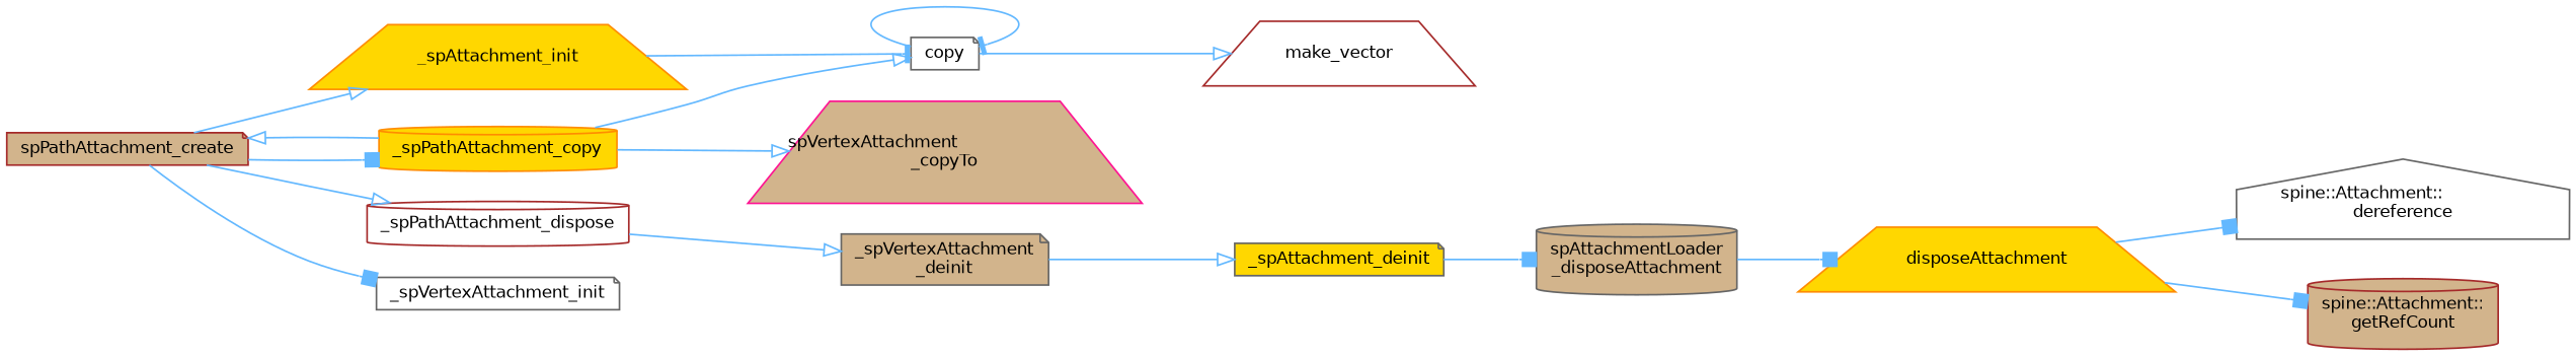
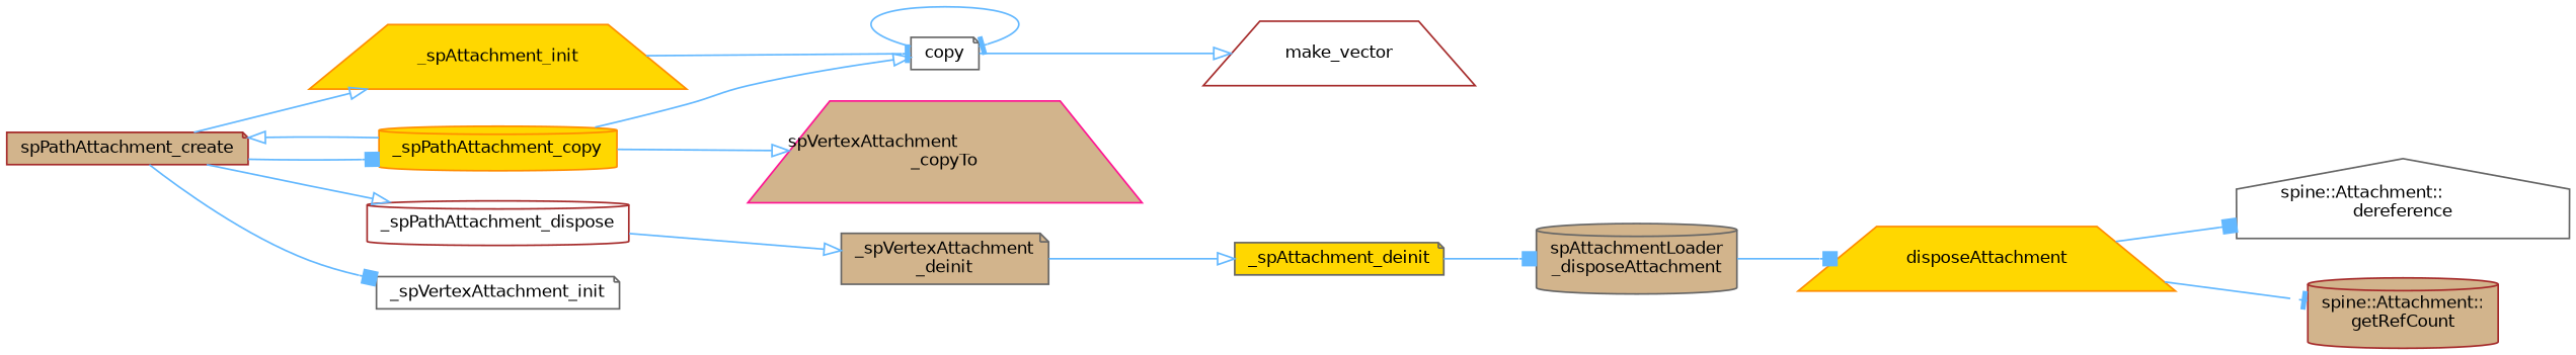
  digraph {
    rankdir=LR
    node [color=gray40 fillcolor=tan fontname=Helvetica fontsize=10 shape=note style=filled]
    edge [arrowhead=onormal color=steelblue1 fontname=Helvetica fontsize=10 labelfontname=Helvetica labelfontsize=10 style=solid]
    n1 [color=brown fontcolor=black height=0.2 label=spPathAttachment_create width=0.4]
    n2 [color=darkorange fillcolor=gold height=0.2 label=_spAttachment_init shape=trapezium width=0.4]
    n3 [color=darkorange fillcolor=gold height=0.2 label=_spPathAttachment_copy shape=cylinder width=0.4]
    n4 [color=brown fillcolor=white height=0.2 label=_spPathAttachment_dispose shape=cylinder width=0.4]
    n5 [fillcolor=white height=0.2 label=_spVertexAttachment_init width=0.4]
    n6 [fillcolor=white height=0.2 label=copy width=0.4]
    n7 [color=deeppink height=0.2 label="spVertexAttachment\l_copyTo" shape=trapezium width=0.4]
    n8 [height=0.2 label="_spVertexAttachment\l_deinit" width=0.4]
    n9 [color=brown fillcolor=white height=0.2 label=make_vector shape=trapezium width=0.4]
    n10 [fillcolor=gold height=0.2 label=_spAttachment_deinit width=0.4]
    n11 [height=0.2 label="spAttachmentLoader\l_disposeAttachment" shape=cylinder width=0.4]
    n12 [color=darkorange fillcolor=gold height=0.2 label=disposeAttachment shape=trapezium width=0.4]
    n13 [fillcolor=white height=0.2 label="spine::Attachment::\ldereference" shape=house width=0.4]
    n14 [color=brown height=0.2 label="spine::Attachment::\lgetRefCount" shape=cylinder width=0.4]
    n1 -> n2
    n1 -> n3 [arrowhead=box]
    n1 -> n4
    n1 -> n5 [arrowhead=box]
    n2 -> n6 [arrowhead=tee]
    n3 -> n1
    n3 -> n6
    n3 -> n7
    n4 -> n8
    n6 -> n6 [arrowhead=tee]
    n6 -> n9
    n8 -> n10
    n10 -> n11 [arrowhead=box]
    n11 -> n12 [arrowhead=box]
    n12 -> n13 [arrowhead=box]
-   n12 -> n14 [arrowhead=box]
+   n12 -> n14 [arrowhead=tee]
  }
